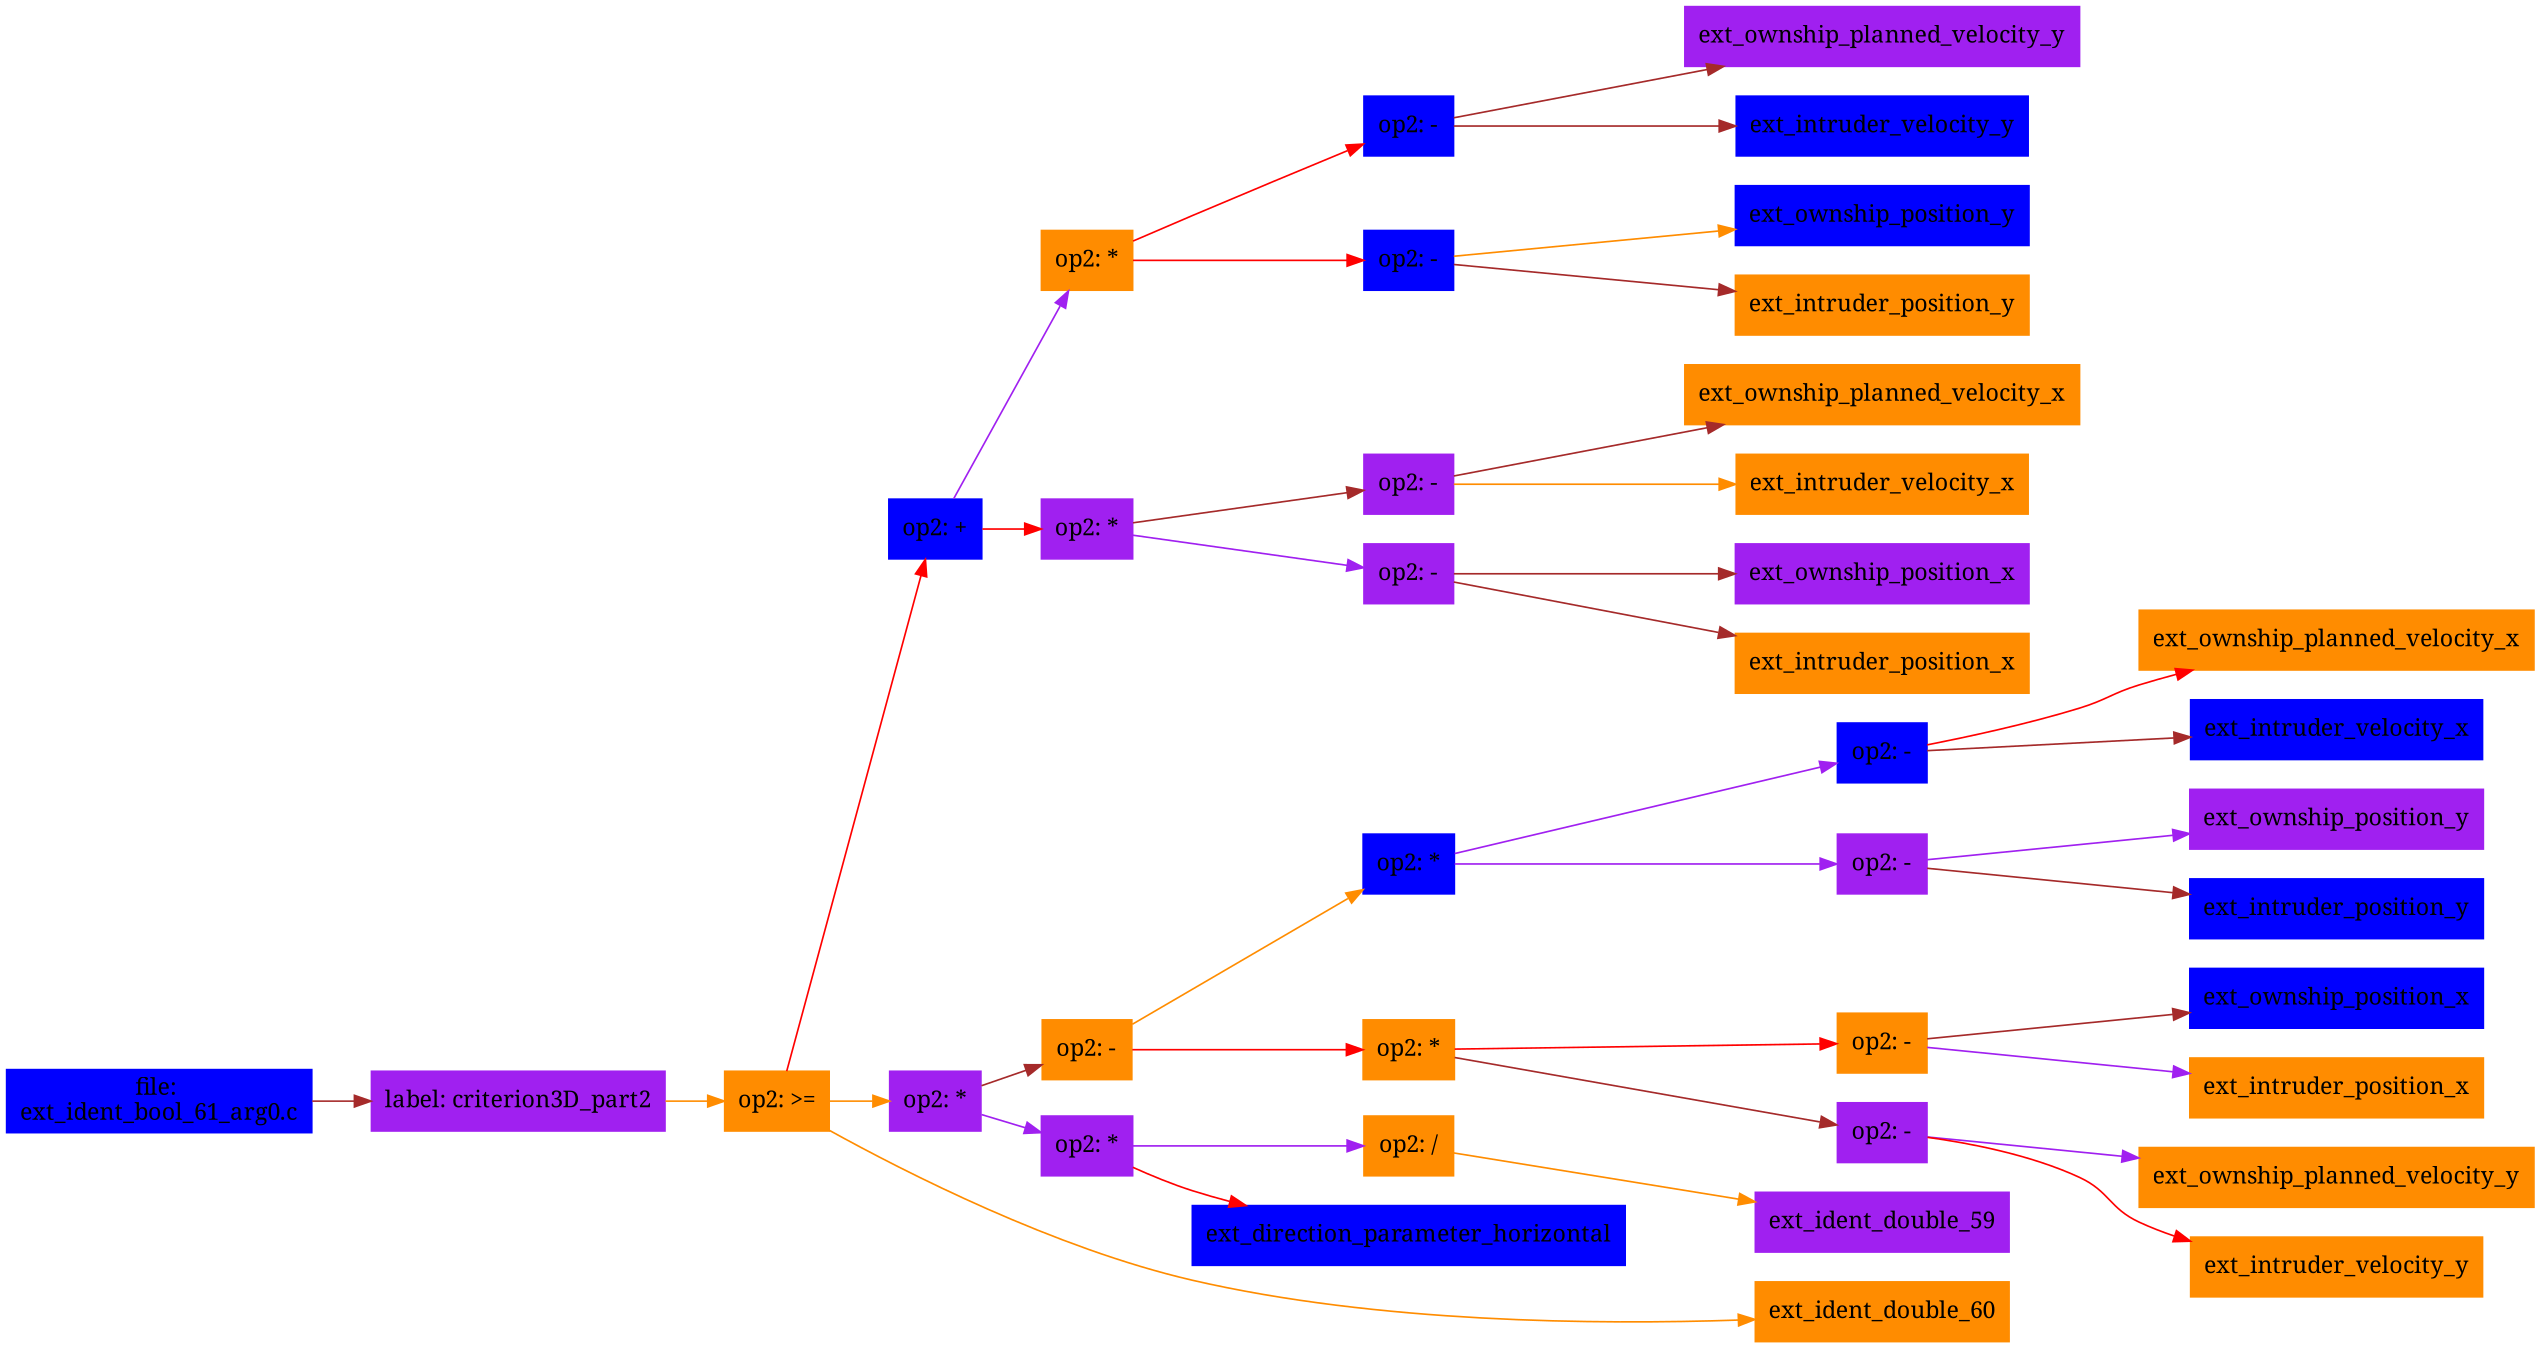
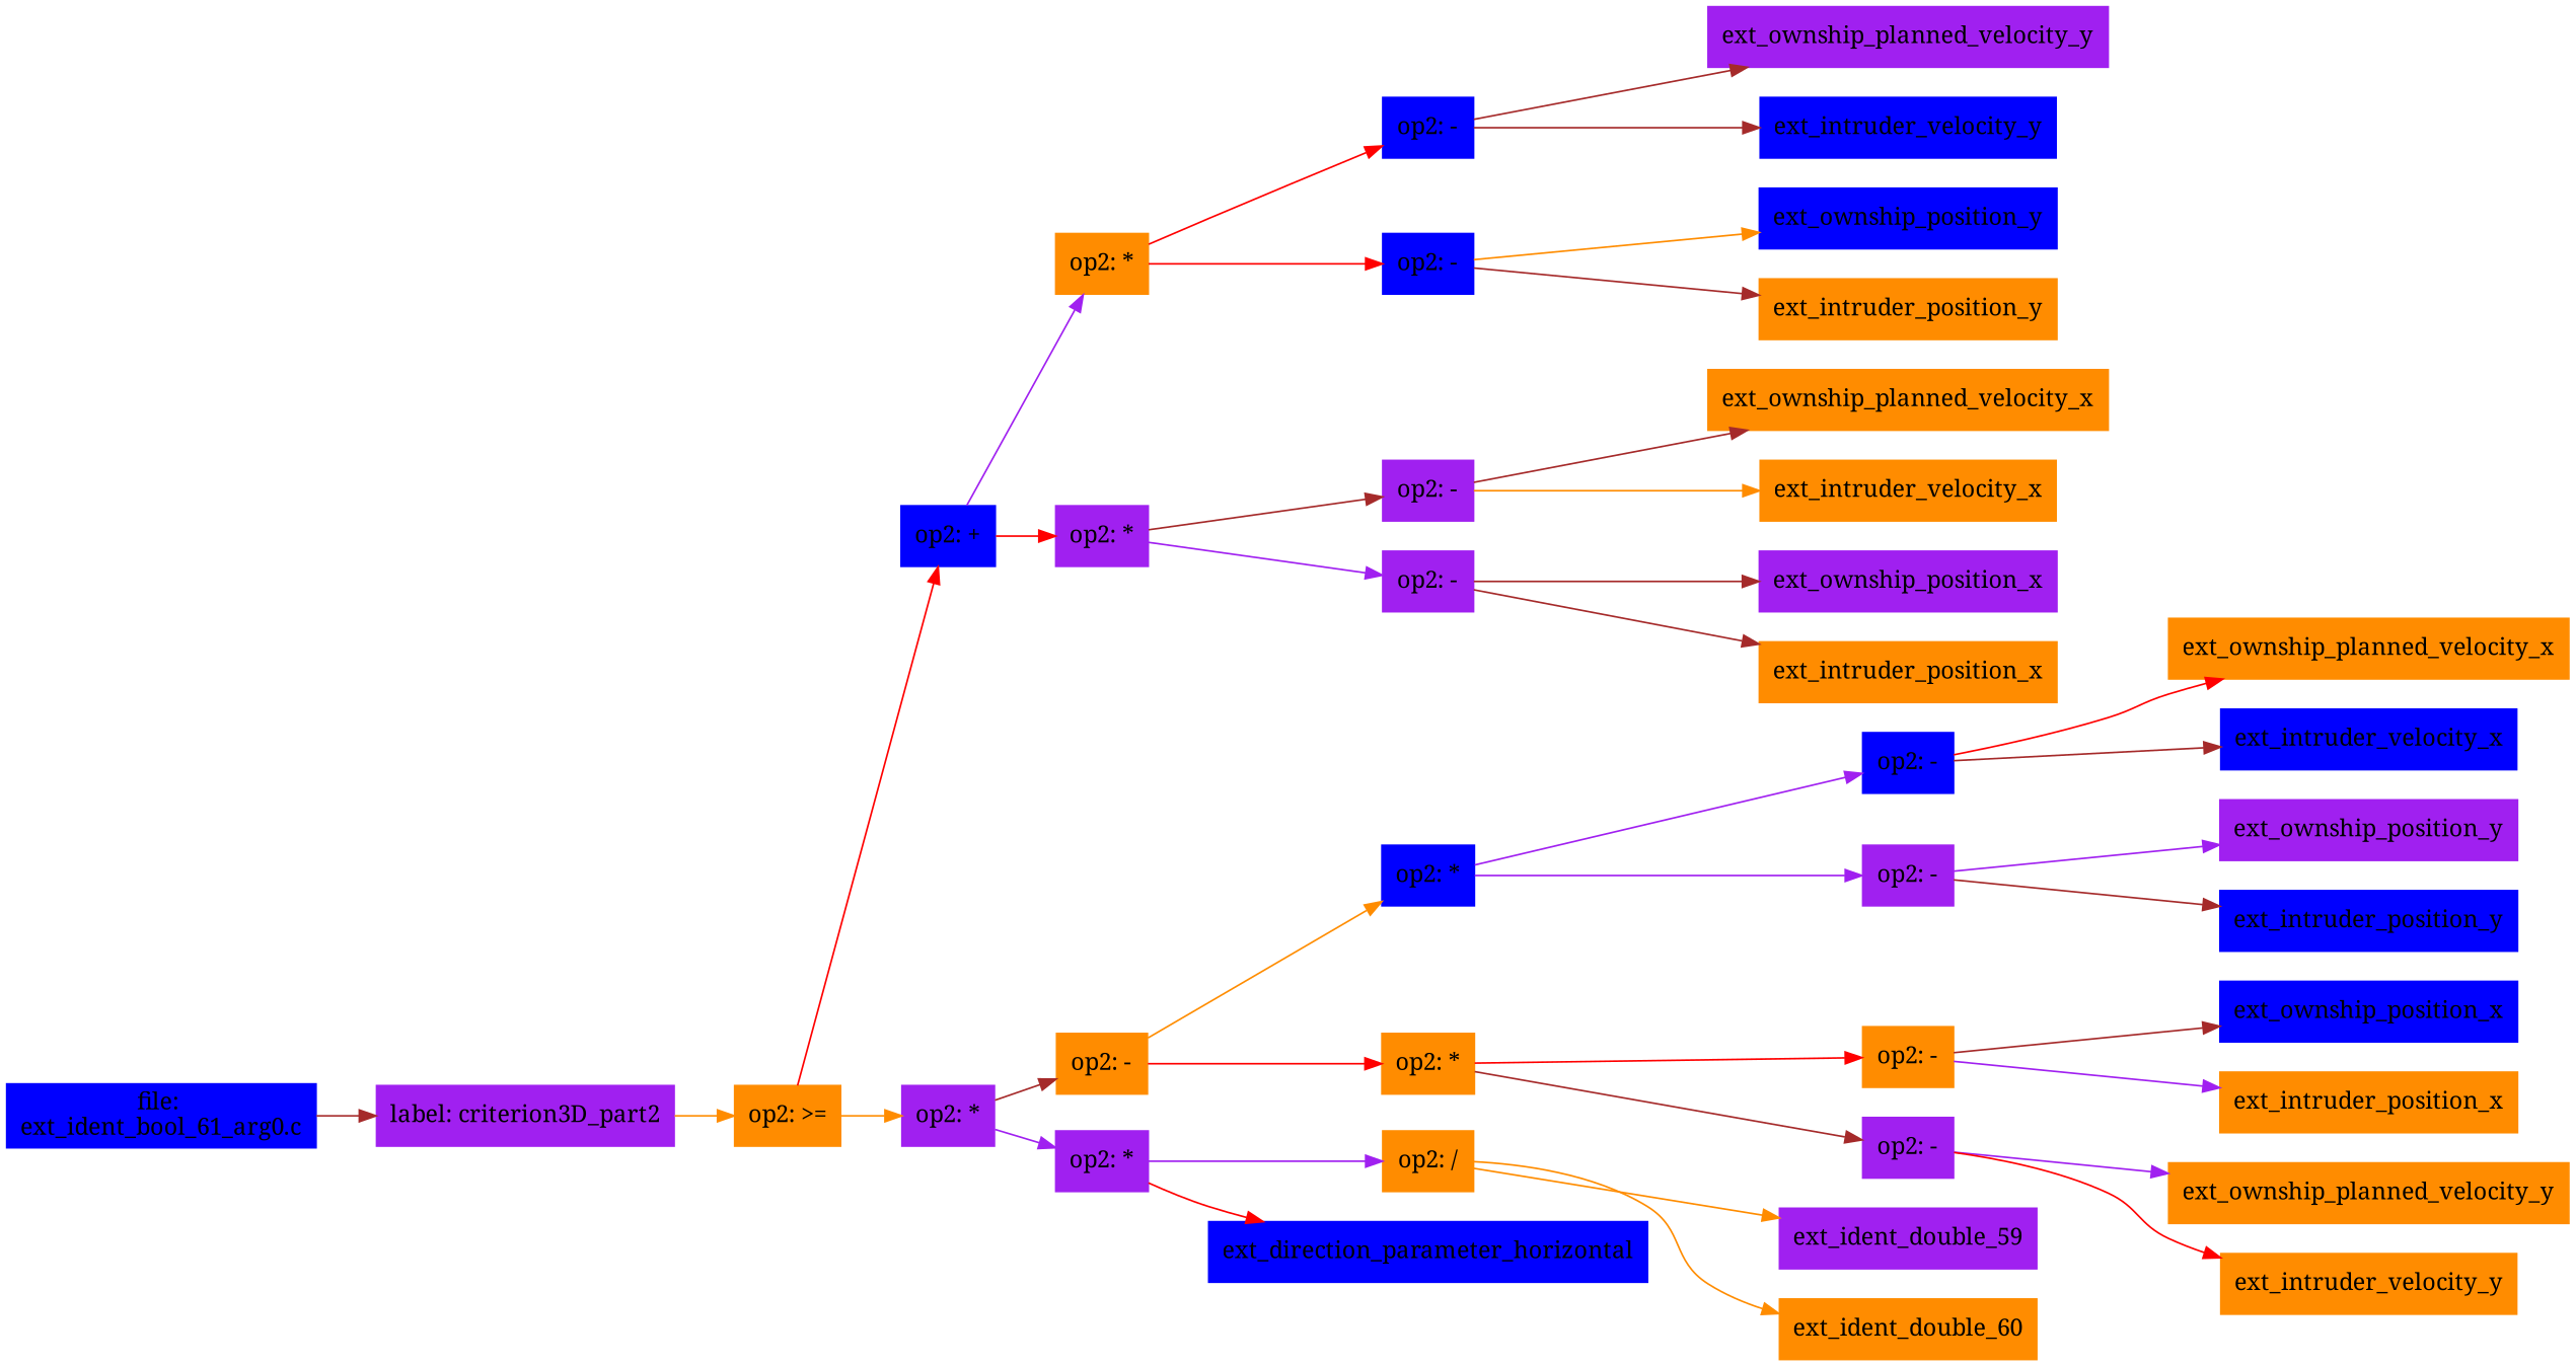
  digraph {
    fontname="Noto Serif"
    rankdir=LR
    node [color=darkorange fontname="Noto Serif" shape=box style=filled]
    edge [color=brown fontname="Noto Serif"]
    n1 [color=blue label="file: \next_ident_bool_61_arg0.c"]
    n2 [color=purple label="label: criterion3D_part2"]
    n3 [label="op2: >="]
    n4 [color=blue label="op2: +"]
    n5 [color=purple label="op2: *"]
    n6 [color=purple label="op2: *"]
    n7 [label="op2: *"]
    n8 [color=purple label="op2: *"]
    n9 [label="op2: -"]
    n10 [color=purple label="op2: -"]
    n11 [color=purple label="op2: -"]
    n12 [color=blue label="op2: -"]
    n13 [color=blue label="op2: -"]
    n14 [color=purple label=ext_ownship_position_x]
    n15 [label=ext_intruder_position_x]
    n16 [label=ext_ownship_planned_velocity_x]
    n17 [label=ext_intruder_velocity_x]
    n18 [color=blue label=ext_ownship_position_y]
    n19 [label=ext_intruder_position_y]
    n20 [color=purple label=ext_ownship_planned_velocity_y]
    n21 [color=blue label=ext_intruder_velocity_y]
    n22 [color=blue label=ext_direction_parameter_horizontal]
    n23 [label="op2: /"]
    n24 [label="op2: *"]
    n25 [color=blue label="op2: *"]
    n26 [color=purple label=ext_ident_double_59]
    n27 [label=ext_ident_double_60]
    n28 [label="op2: -"]
    n29 [color=purple label="op2: -"]
    n30 [color=blue label="op2: -"]
    n31 [color=purple label="op2: -"]
    n32 [color=blue label=ext_ownship_position_x]
    n33 [label=ext_intruder_position_x]
    n34 [label=ext_ownship_planned_velocity_y]
    n35 [label=ext_intruder_velocity_y]
    n36 [label=ext_ownship_planned_velocity_x]
    n37 [color=blue label=ext_intruder_velocity_x]
    n38 [color=purple label=ext_ownship_position_y]
    n39 [color=blue label=ext_intruder_position_y]
    n1 -> n2
    n2 -> n3 [color=darkorange]
    n3 -> n4 [color=red]
    n3 -> n5 [color=darkorange]
    n4 -> n6 [color=red]
    n4 -> n7 [color=purple]
    n5 -> n8 [color=purple]
    n5 -> n9
    n6 -> n10 [color=purple]
    n6 -> n11
    n7 -> n12 [color=red]
    n7 -> n13 [color=red]
    n8 -> n22 [color=red]
    n8 -> n23 [color=purple]
    n9 -> n24 [color=red]
    n9 -> n25 [color=darkorange]
    n10 -> n14
    n10 -> n15
    n11 -> n16
    n11 -> n17 [color=darkorange]
    n12 -> n18 [color=darkorange]
    n12 -> n19
    n13 -> n20
    n13 -> n21
    n23 -> n26 [color=darkorange]
-   n3 -> n27 [color=darkorange]
+   n23 -> n27 [color=darkorange]
    n24 -> n28 [color=red]
    n24 -> n29
    n25 -> n30 [color=purple]
    n25 -> n31 [color=purple]
    n28 -> n32
    n28 -> n33 [color=purple]
    n29 -> n34 [color=purple]
    n29 -> n35 [color=red]
    n30 -> n36 [color=red]
    n30 -> n37
    n31 -> n38 [color=purple]
    n31 -> n39
  }
